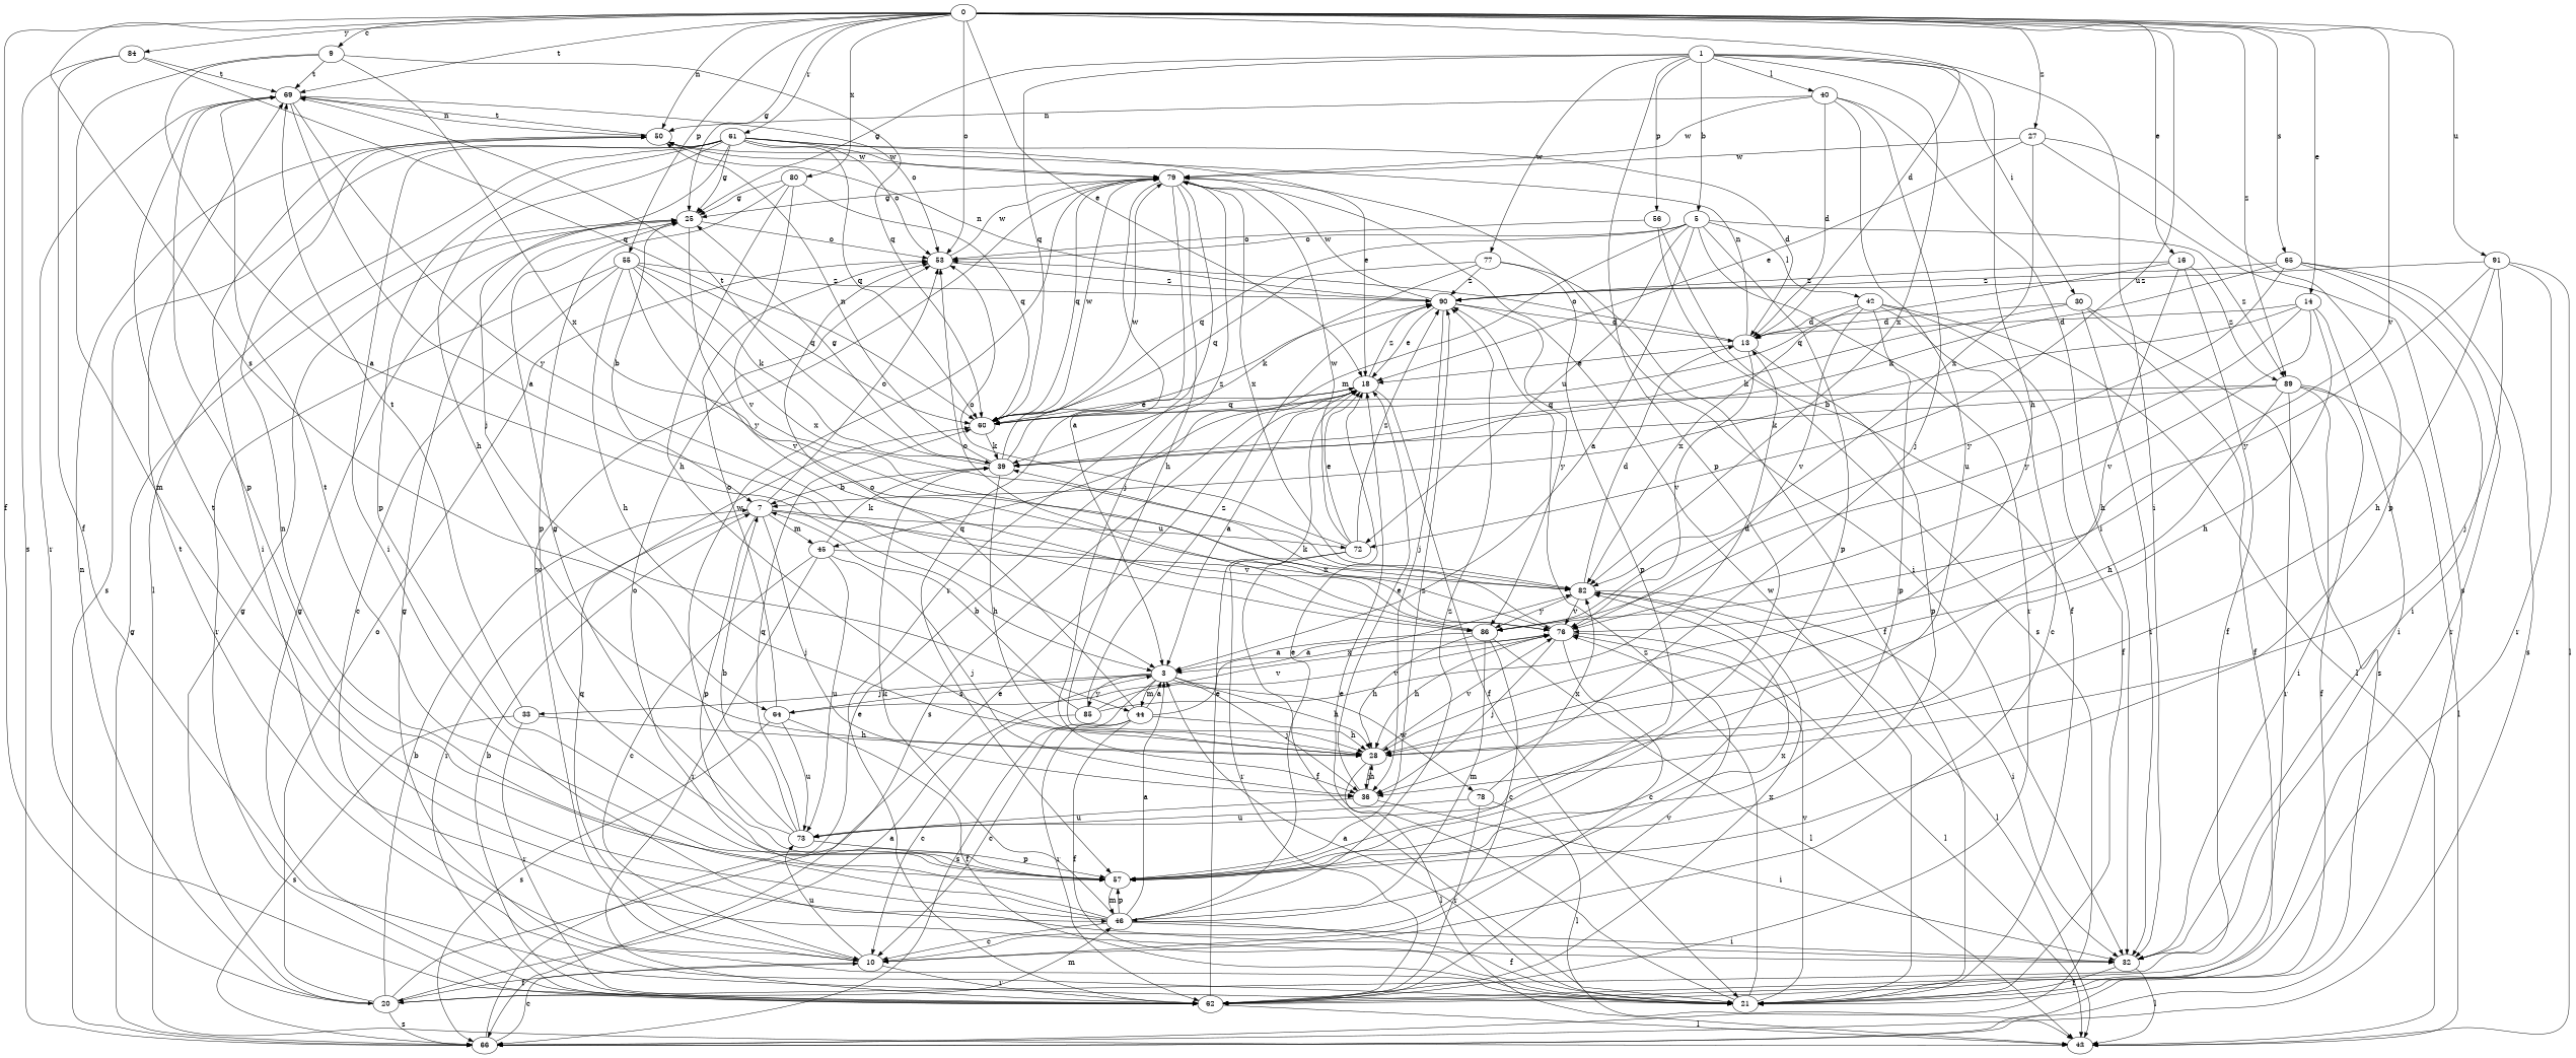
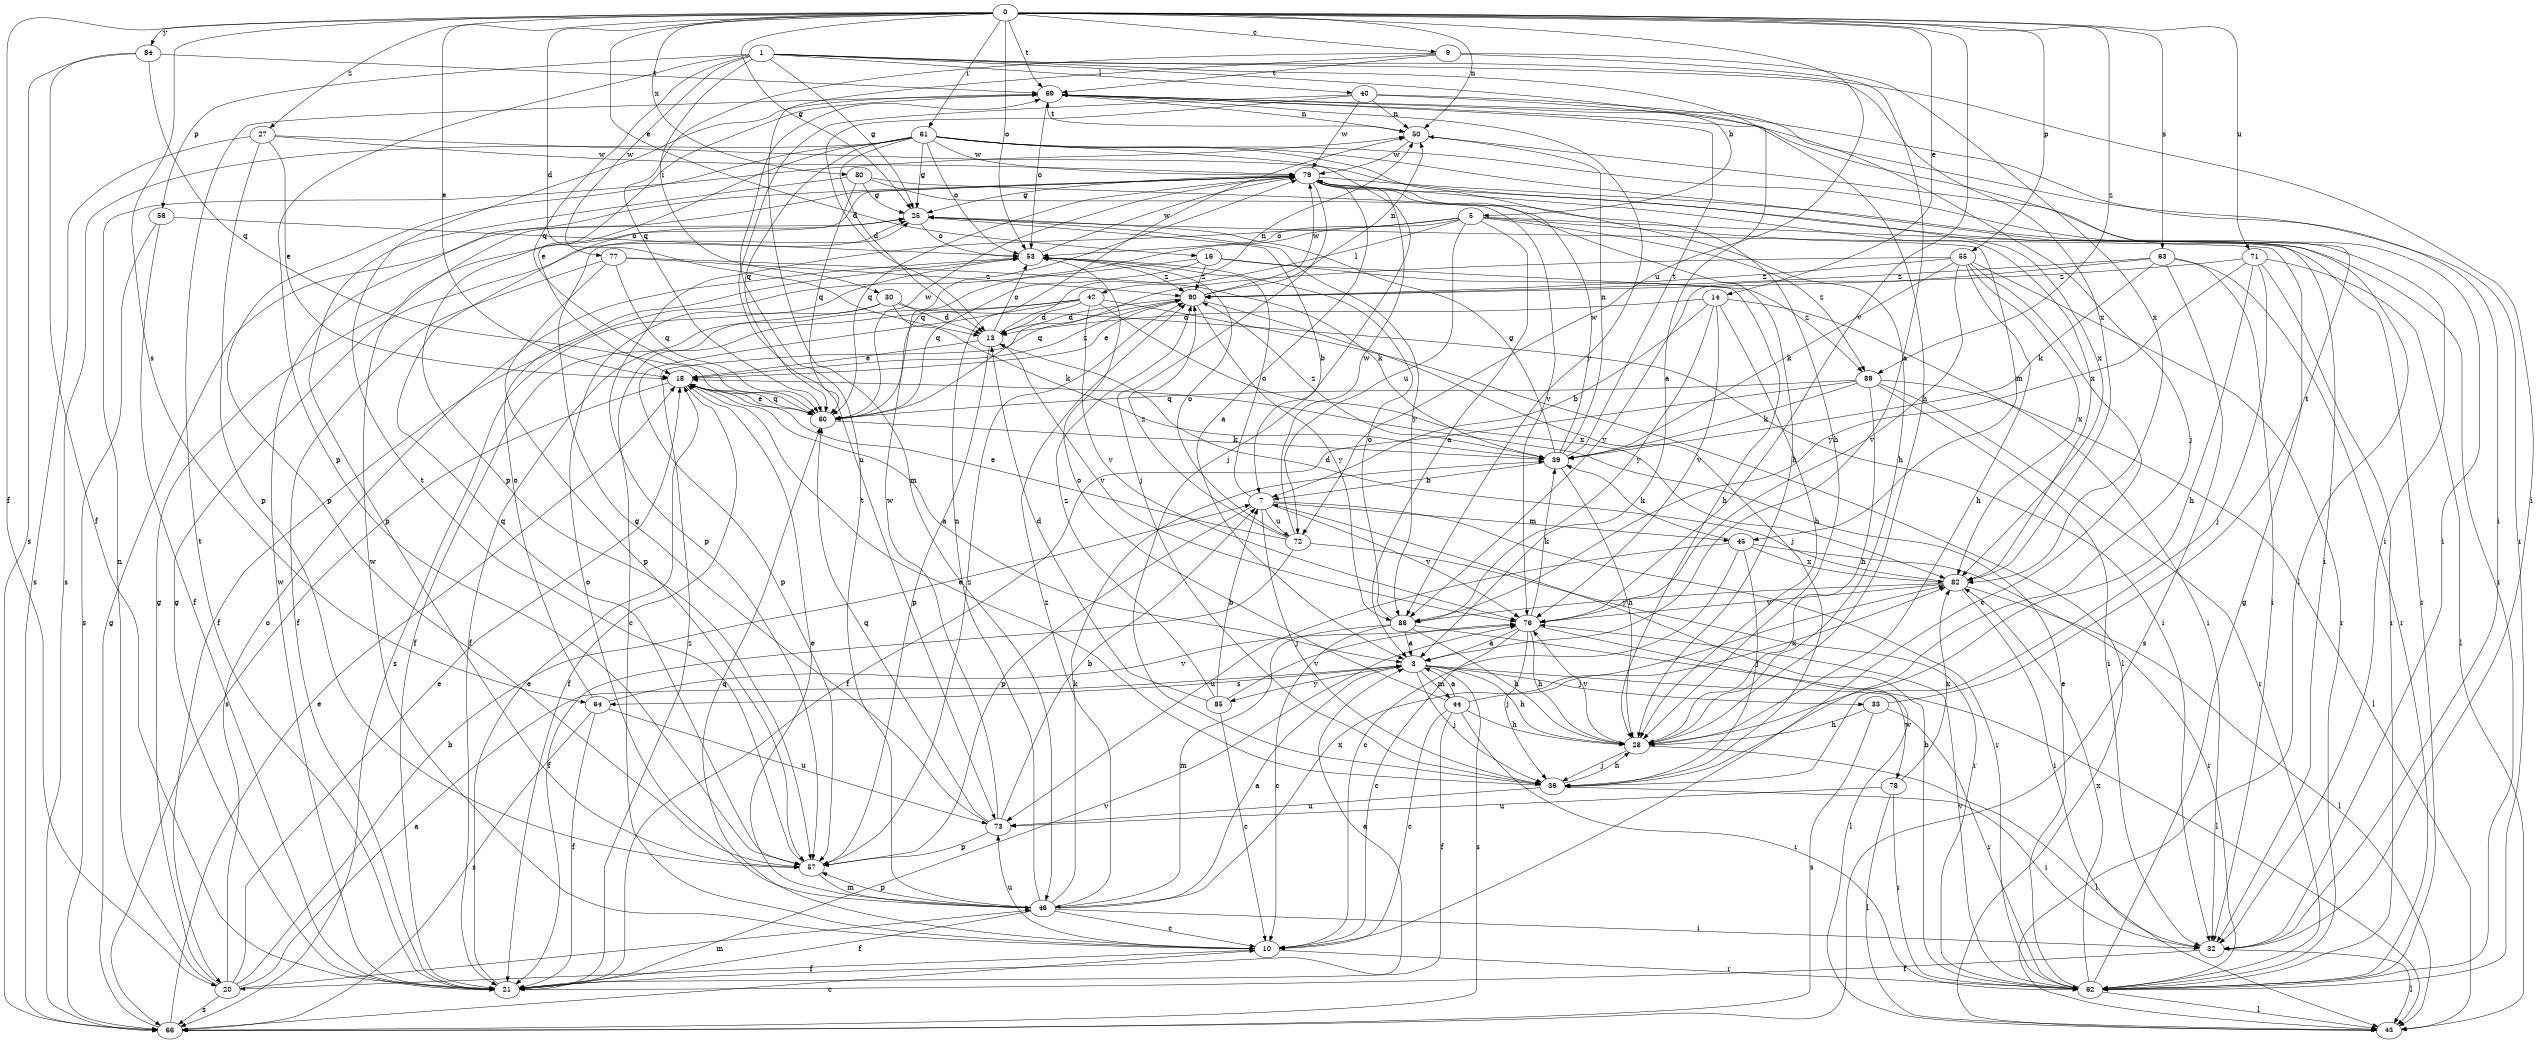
  strict digraph {
    0
    9
    13
    14
    16
    18
    20
    25
    50
    53
    55
    61
-   63 [label=65]
+   63
    64
    69
-   71 [label=91]
+   71
    72
    76
    80
    84
    n21 [label=27]
    89
    60
    82
    3
    46
    57
    28
    32
    7
    86
    90
    66
    21
    79
    62
    10
    39
    36
    43
    73
    1
    5
    30
    40
    56
    77
    42
    45
    33
    44
    78
    85
    0 -> 9 [label=c]
    0 -> 13 [label=d]
    0 -> 14 [label=e]
    0 -> 16 [label=e]
    0 -> 18 [label=e]
    0 -> 20 [label=f]
    0 -> 25 [label=g]
    0 -> 50 [label=n]
    0 -> 53 [label=o]
    0 -> 55 [label=p]
    0 -> 61 [label=r]
    0 -> 63 [label=s]
    0 -> 64 [label=s]
    0 -> 69 [label=t]
    0 -> 71 [label=u]
    0 -> 72 [label=u]
    0 -> 76 [label=v]
    0 -> 80 [label=x]
    0 -> 84 [label=y]
    0 -> n21 [label=z]
    0 -> 89 [label=z]
    9 -> 69 [label=t]
    9 -> 60 [label=q]
    9 -> 82 [label=x]
    9 -> 3 [label=a]
    9 -> 46 [label=m]
    13 -> 18 [label=e]
    13 -> 50 [label=n]
    13 -> 53 [label=o]
    13 -> 76 [label=v]
    13 -> 57 [label=p]
    14 -> 13 [label=d]
    14 -> 76 [label=v]
    14 -> 28 [label=h]
    14 -> 32 [label=i]
    14 -> 7 [label=b]
    14 -> 86 [label=y]
    16 -> 20 [label=f]
    16 -> 89 [label=z]
    16 -> 60 [label=q]
    16 -> 28 [label=h]
    16 -> 90 [label=z]
    18 -> 60 [label=q]
    18 -> 3 [label=a]
    18 -> 90 [label=z]
    18 -> 66 [label=s]
    18 -> 21 [label=f]
    20 -> 18 [label=e]
    20 -> 25 [label=g]
    20 -> 50 [label=n]
    20 -> 53 [label=o]
    20 -> 3 [label=a]
    20 -> 46 [label=m]
    20 -> 7 [label=b]
    20 -> 66 [label=s]
    25 -> 53 [label=o]
    25 -> 7 [label=b]
    25 -> 86 [label=y]
    50 -> 69 [label=t]
    50 -> 32 [label=i]
    50 -> 79 [label=w]
    53 -> 90 [label=z]
    53 -> 79 [label=w]
    55 -> 76 [label=v]
    55 -> 60 [label=q]
    55 -> 82 [label=x]
    55 -> 28 [label=h]
    55 -> 90 [label=z]
    55 -> 62 [label=r]
    55 -> 10 [label=c]
    55 -> 39 [label=k]
    61 -> 13 [label=d]
    61 -> 18 [label=e]
    61 -> 25 [label=g]
    61 -> 53 [label=o]
    61 -> 60 [label=q]
    61 -> 57 [label=p]
    61 -> 28 [label=h]
    61 -> 32 [label=i]
    61 -> 66 [label=s]
    61 -> 79 [label=w]
-   61 -> 44 [label=j]
+   61 -> 36 [label=j]
    61 -> 43 [label=l]
    63 -> 32 [label=i]
    63 -> 86 [label=y]
    63 -> 90 [label=z]
    63 -> 66 [label=s]
    63 -> 62 [label=r]
    63 -> 39 [label=k]
    64 -> 53 [label=o]
    64 -> 76 [label=v]
    64 -> 66 [label=s]
    64 -> 21 [label=f]
    64 -> 73 [label=u]
    69 -> 50 [label=n]
    69 -> 53 [label=o]
    69 -> 3 [label=a]
    69 -> 57 [label=p]
    69 -> 86 [label=y]
    69 -> 62 [label=r]
    71 -> 28 [label=h]
    71 -> 86 [label=y]
    71 -> 90 [label=z]
    71 -> 62 [label=r]
    71 -> 36 [label=j]
    71 -> 43 [label=l]
    72 -> 18 [label=e]
    72 -> 53 [label=o]
    72 -> 90 [label=z]
    72 -> 21 [label=f]
    72 -> 79 [label=w]
    72 -> 62 [label=r]
    76 -> 3 [label=a]
    76 -> 28 [label=h]
    76 -> 10 [label=c]
    76 -> 39 [label=k]
    76 -> 36 [label=j]
    76 -> 43 [label=l]
    80 -> 25 [label=g]
    80 -> 76 [label=v]
    80 -> 60 [label=q]
    80 -> 57 [label=p]
    80 -> 28 [label=h]
    84 -> 69 [label=t]
    84 -> 60 [label=q]
    84 -> 66 [label=s]
    84 -> 21 [label=f]
    n21 -> 18 [label=e]
    n21 -> 82 [label=x]
    n21 -> 57 [label=p]
    n21 -> 66 [label=s]
    n21 -> 79 [label=w]
    89 -> 60 [label=q]
    89 -> 28 [label=h]
    89 -> 32 [label=i]
    89 -> 21 [label=f]
    89 -> 62 [label=r]
    89 -> 39 [label=k]
    89 -> 43 [label=l]
    60 -> 18 [label=e]
    60 -> 79 [label=w]
    60 -> 39 [label=k]
    82 -> 13 [label=d]
    82 -> 76 [label=v]
    82 -> 32 [label=i]
    82 -> 86 [label=y]
    82 -> 43 [label=l]
    3 -> 64 [label=s]
    3 -> 28 [label=h]
    3 -> 66 [label=s]
    3 -> 36 [label=j]
    3 -> 33 [label=j]
    3 -> 44 [label=m]
    3 -> 78 [label=w]
    3 -> 85 [label=y]
    46 -> 18 [label=e]
    46 -> 50 [label=n]
    46 -> 53 [label=o]
    46 -> 69 [label=t]
    46 -> 82 [label=x]
    46 -> 3 [label=a]
    46 -> 57 [label=p]
    46 -> 32 [label=i]
    46 -> 90 [label=z]
    46 -> 21 [label=f]
    46 -> 10 [label=c]
    46 -> 39 [label=k]
    57 -> 69 [label=t]
    57 -> 46 [label=m]
    57 -> 90 [label=z]
    28 -> 76 [label=v]
    28 -> 36 [label=j]
    28 -> 43 [label=l]
    32 -> 21 [label=f]
    32 -> 43 [label=l]
    7 -> 53 [label=o]
    7 -> 72 [label=u]
    7 -> 76 [label=v]
    7 -> 57 [label=p]
    7 -> 62 [label=r]
    7 -> 36 [label=j]
    7 -> 45 [label=m]
    86 -> 53 [label=o]
    86 -> 3 [label=a]
    86 -> 46 [label=m]
    86 -> 28 [label=h]
    86 -> 10 [label=c]
    86 -> 43 [label=l]
    90 -> 13 [label=d]
    90 -> 18 [label=e]
    90 -> 50 [label=n]
    90 -> 86 [label=y]
    90 -> 79 [label=w]
    90 -> 36 [label=j]
    66 -> 18 [label=e]
    66 -> 25 [label=g]
    66 -> 10 [label=c]
    21 -> 18 [label=e]
    21 -> 25 [label=g]
    21 -> 69 [label=t]
    21 -> 76 [label=v]
    21 -> 3 [label=a]
    21 -> 90 [label=z]
    21 -> 79 [label=w]
    79 -> 25 [label=g]
    79 -> 60 [label=q]
    79 -> 82 [label=x]
    79 -> 3 [label=a]
    79 -> 57 [label=q]
    79 -> 28 [label=h]
    79 -> 32 [label=i]
    79 -> 62 [label=r]
    79 -> 36 [label=j]
    62 -> 18 [label=e]
    62 -> 25 [label=g]
    62 -> 76 [label=v]
    62 -> 82 [label=x]
    62 -> 7 [label=b]
    62 -> 43 [label=l]
    10 -> 20 [label=f]
    10 -> 60 [label=q]
    10 -> 79 [label=w]
    10 -> 62 [label=r]
    10 -> 73 [label=u]
    39 -> 25 [label=g]
    39 -> 50 [label=n]
    39 -> 69 [label=t]
    39 -> 28 [label=h]
    39 -> 7 [label=b]
    39 -> 90 [label=z]
    39 -> 79 [label=w]
    36 -> 18 [label=e]
    36 -> 28 [label=h]
    36 -> 32 [label=i]
    36 -> 73 [label=u]
    73 -> 25 [label=g]
    73 -> 60 [label=q]
    73 -> 57 [label=p]
    73 -> 7 [label=b]
    73 -> 79 [label=w]
    1 -> 25 [label=g]
    1 -> 60 [label=q]
    1 -> 82 [label=x]
    1 -> 57 [label=p]
    1 -> 28 [label=h]
    1 -> 32 [label=i]
    1 -> 5 [label=b]
    1 -> 30 [label=i]
    1 -> 40 [label=l]
    1 -> 56 [label=p]
    1 -> 77 [label=w]
    5 -> 53 [label=o]
    5 -> 72 [label=u]
    5 -> 89 [label=z]
    5 -> 60 [label=q]
    5 -> 3 [label=a]
    5 -> 57 [label=p]
    5 -> 62 [label=r]
    5 -> 42 [label=l]
    5 -> 45 [label=m]
    30 -> 13 [label=d]
    30 -> 32 [label=i]
    30 -> 66 [label=s]
    30 -> 21 [label=f]
    30 -> 39 [label=k]
    40 -> 13 [label=d]
    40 -> 50 [label=n]
    40 -> 32 [label=i]
    40 -> 79 [label=w]
    40 -> 36 [label=j]
    40 -> 73 [label=u]
    56 -> 53 [label=o]
    56 -> 66 [label=s]
    56 -> 21 [label=f]
    77 -> 60 [label=q]
    77 -> 57 [label=p]
    77 -> 90 [label=z]
    77 -> 21 [label=f]
    77 -> 39 [label=k]
    42 -> 13 [label=d]
    42 -> 76 [label=v]
    42 -> 82 [label=x]
    42 -> 57 [label=p]
    42 -> 21 [label=f]
    42 -> 10 [label=c]
    42 -> 43 [label=l]
    45 -> 82 [label=x]
    45 -> 62 [label=r]
    45 -> 10 [label=c]
    45 -> 39 [label=k]
    45 -> 36 [label=j]
    45 -> 73 [label=u]
    33 -> 69 [label=t]
    33 -> 28 [label=h]
    33 -> 66 [label=s]
    33 -> 62 [label=r]
    44 -> 53 [label=o]
    44 -> 82 [label=x]
    44 -> 3 [label=a]
    44 -> 28 [label=h]
    44 -> 21 [label=f]
    44 -> 62 [label=r]
    44 -> 10 [label=c]
    78 -> 82 [label=x]
    78 -> 62 [label=r]
    78 -> 43 [label=l]
    78 -> 73 [label=u]
    85 -> 13 [label=d]
    85 -> 76 [label=v]
    85 -> 7 [label=b]
    85 -> 90 [label=z]
    85 -> 10 [label=c]
  }
